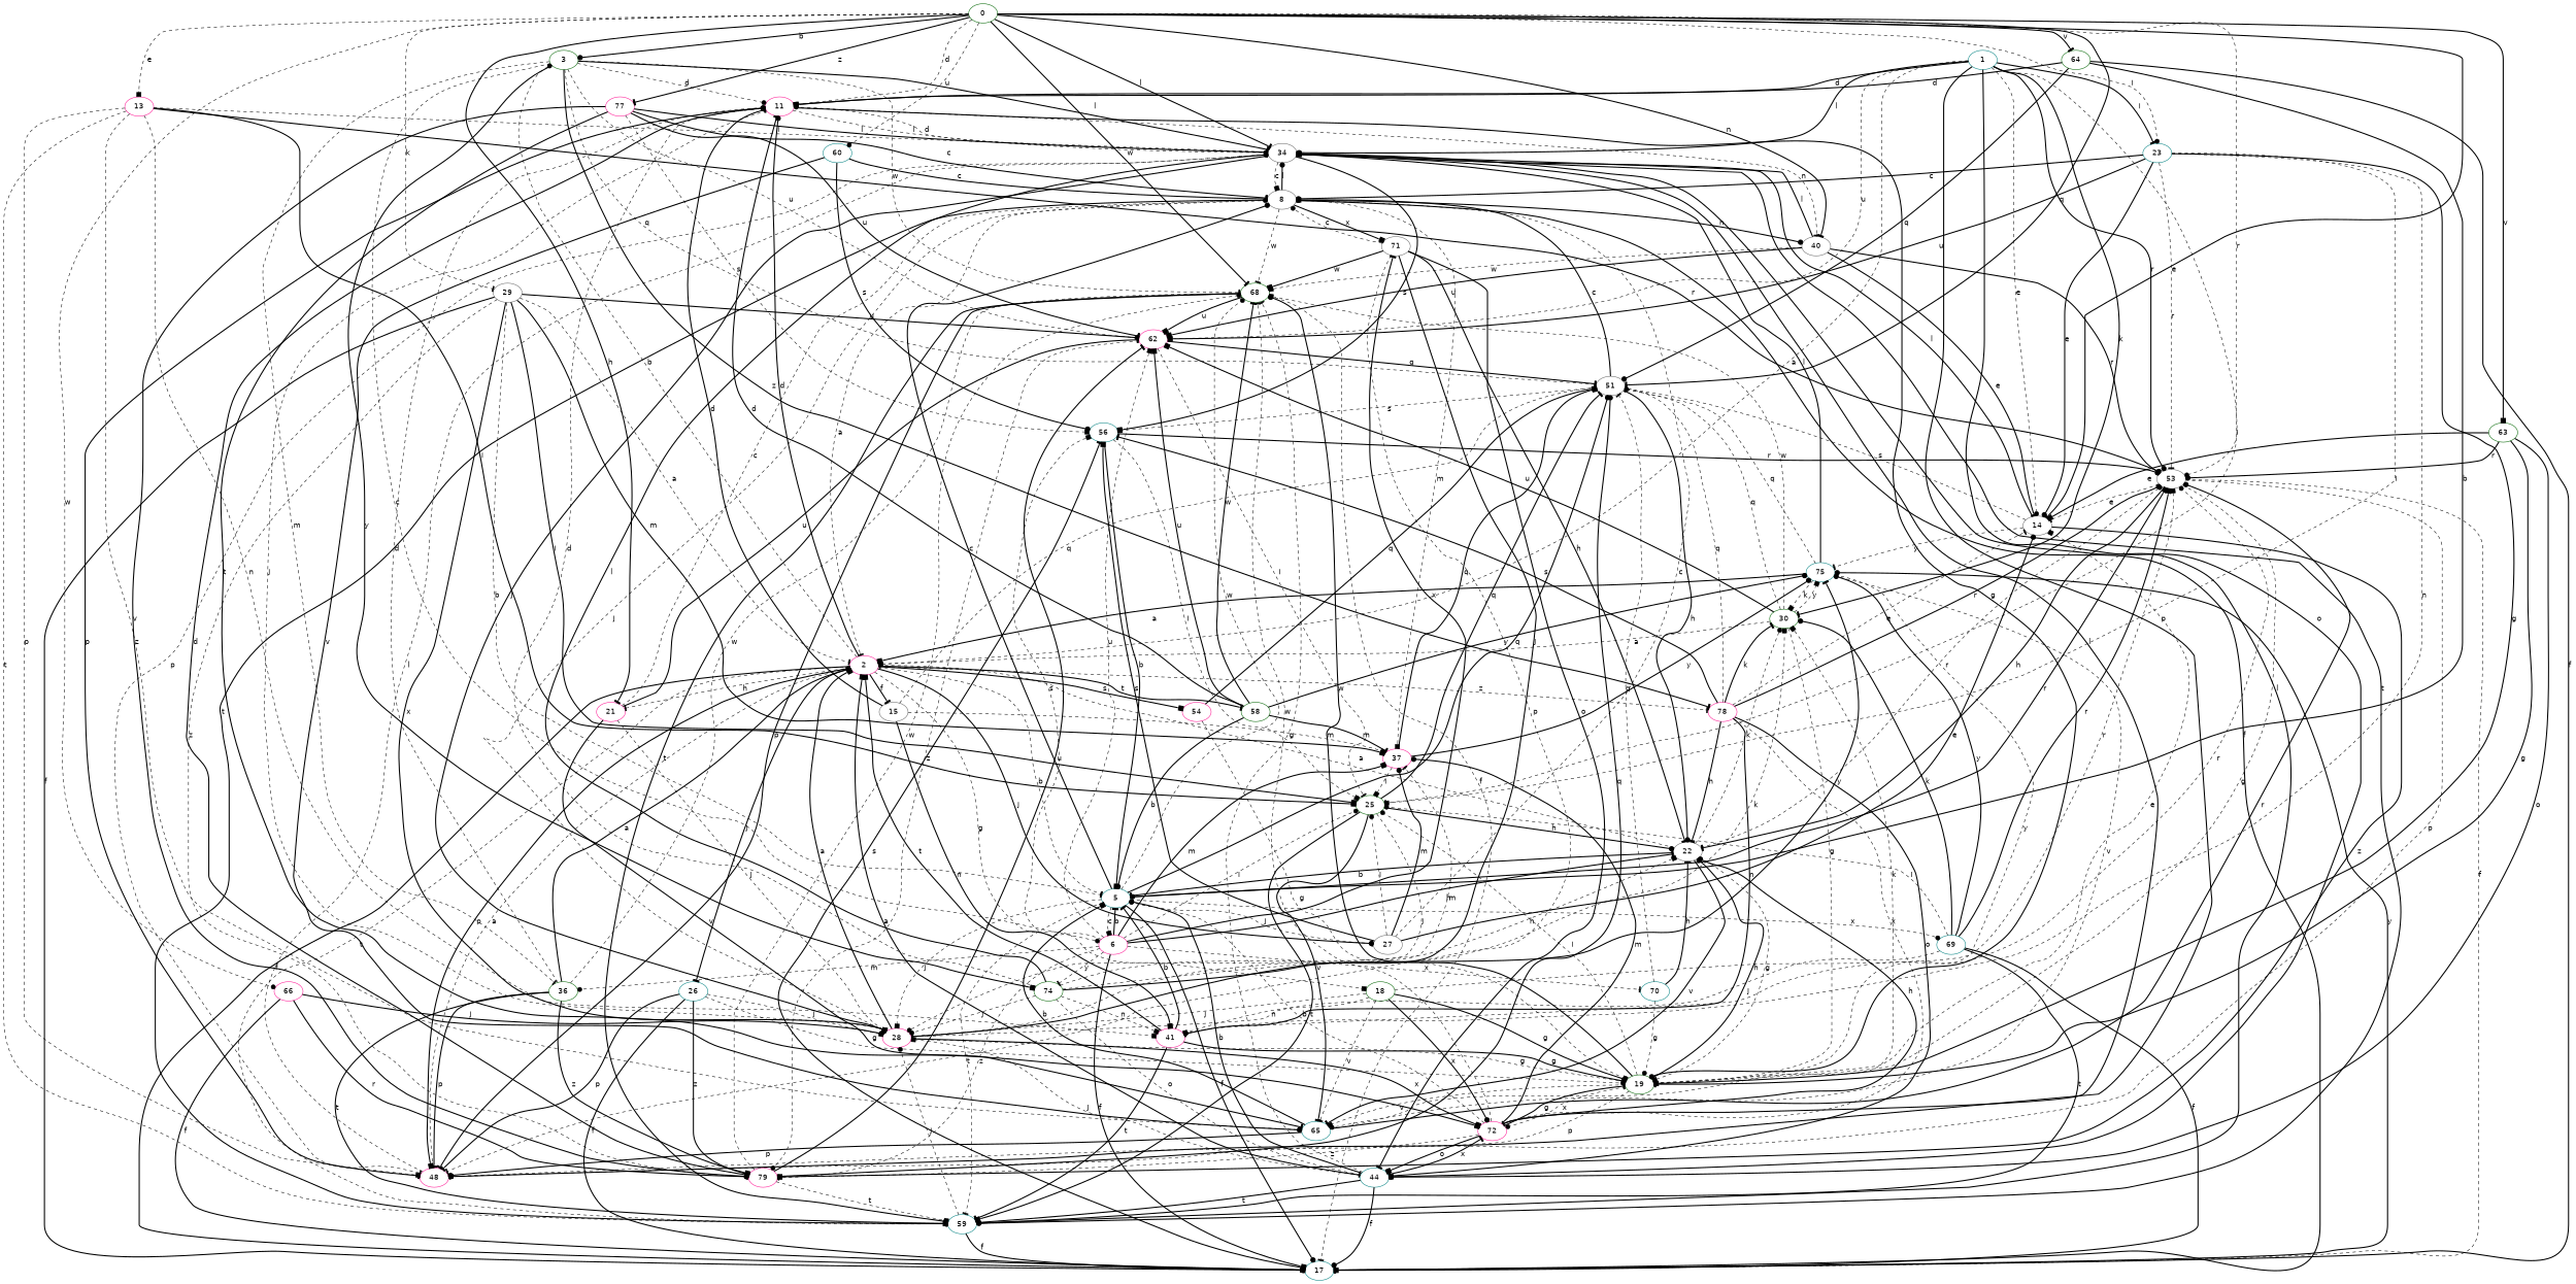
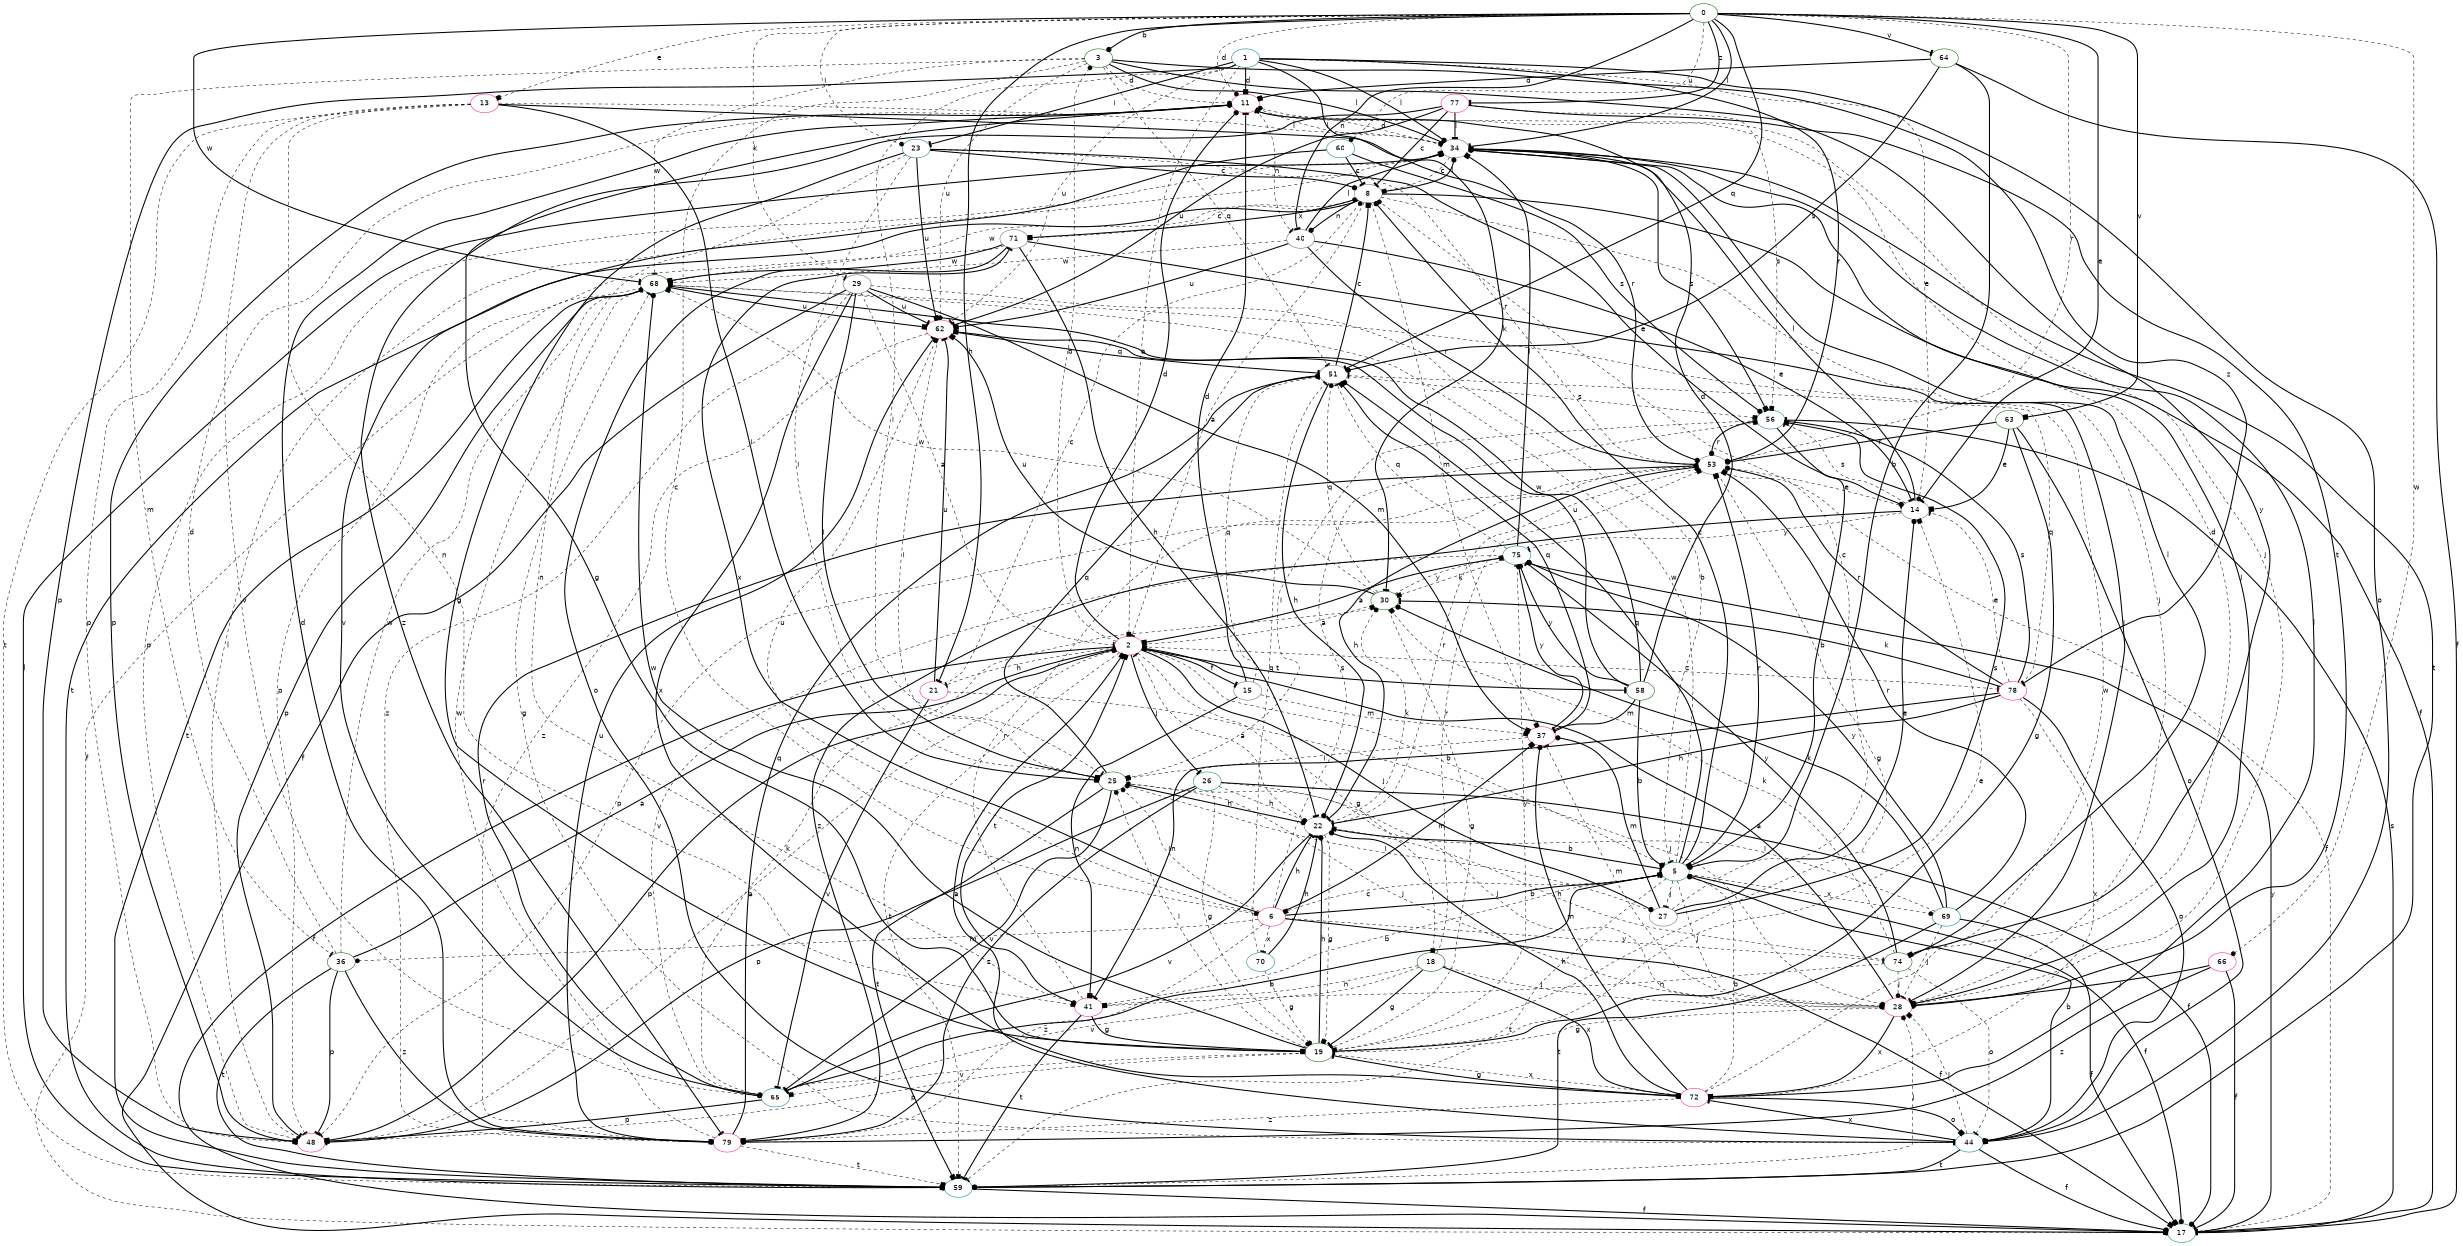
  strict digraph {
    fontname="DejaVu Sans"
    node [color=deeppink fontname="DejaVu Sans"]
    edge [arrowhead=tee fontname="DejaVu Sans" style=bold]
    0 [color=darkgreen]
    3 [color=darkgreen]
    11
    13
    14 [color=gray40]
    21
    23 [color=teal]
    29 [color=gray40]
    34 [color=gray40]
    40 [color=gray40]
    51 [color=gray40]
    53 [color=gray40]
    60 [color=teal]
    63 [color=darkgreen]
    64 [color=darkgreen]
    66
    68 [color=darkgreen]
    77
    62
    78
    6
    36 [color=darkgreen]
    74 [color=darkgreen]
    48
    28
    19 [color=darkgreen]
    25 [color=darkgreen]
    59 [color=teal]
    41
    65 [color=teal]
    56 [color=teal]
    79
    75 [color=teal]
    8 [color=gray40]
    2
    5 [color=teal]
    17 [color=teal]
    37
    72
    22 [color=gray40]
    44 [color=teal]
    1 [color=teal]
    30 [color=darkgreen]
    15 [color=gray40]
    18 [color=darkgreen]
    26 [color=teal]
    27 [color=gray40]
-   54
    58 [color=darkgreen]
    69 [color=teal]
    70 [color=teal]
    71 [color=gray40]
    0 -> 3 [arrowhead=dot label=b]
    0 -> 11 [arrowhead=dot label=d style=dashed]
    0 -> 13 [arrowhead=box label=e style=dashed]
    0 -> 14 [label=e]
    0 -> 21 [label=h]
    0 -> 23 [arrowhead=dot label=i style=dashed]
    0 -> 29 [label=k style=dashed]
    0 -> 34 [label=l]
    0 -> 40 [label=n]
    0 -> 51 [label=q]
    0 -> 53 [arrowhead=dot label=r style=dashed]
    0 -> 60 [arrowhead=dot label=u style=dashed]
    0 -> 63 [arrowhead=box label=v]
    0 -> 64 [label=v]
    0 -> 66 [arrowhead=dot label=w style=dashed]
    0 -> 68 [label=w]
    0 -> 77 [label=z]
    3 -> 11 [arrowhead=dot label=d style=dashed]
    3 -> 34 [label=l]
    3 -> 51 [label=q style=dashed]
    3 -> 68 [label=w style=dashed]
    3 -> 62 [arrowhead=dot label=u style=dashed]
    3 -> 78 [label=z]
    3 -> 6 [arrowhead=dot label=c style=dashed]
    3 -> 36 [label=m style=dashed]
    3 -> 74 [arrowhead=box label=y]
    11 -> 34 [arrowhead=dot label=l style=dashed]
    11 -> 40 [label=n style=dashed]
    11 -> 48 [label=p]
    11 -> 28 [arrowhead=dot label=j style=dashed]
    11 -> 19 [arrowhead=dot label=g]
    13 -> 34 [label=l style=dashed]
    13 -> 53 [arrowhead=dot label=r]
    13 -> 48 [arrowhead=box label=p style=dashed]
    13 -> 25 [arrowhead=box label=i]
    13 -> 59 [label=t style=dashed]
    13 -> 41 [arrowhead=box label=n style=dashed]
    13 -> 65 [arrowhead=dot label=v style=dashed]
    14 -> 34 [arrowhead=dot label=l]
-   14 -> 51 [label=s style=dashed]
+   14 -> 56 [label=s style=dashed]
    14 -> 79 [arrowhead=box label=z]
    14 -> 75 [label=y style=dashed]
    21 -> 62 [label=u]
    21 -> 28 [arrowhead=dot label=j style=dashed]
    21 -> 65 [label=v]
    21 -> 8 [arrowhead=dot label=c style=dashed]
    23 -> 14 [arrowhead=dot label=e]
    23 -> 53 [label=r style=dashed]
    23 -> 62 [arrowhead=box label=u]
    23 -> 19 [arrowhead=box label=g]
    23 -> 25 [arrowhead=box label=i style=dashed]
    23 -> 41 [arrowhead=dot label=n style=dashed]
    23 -> 8 [arrowhead=dot label=c]
    29 -> 62 [label=u]
    29 -> 25 [arrowhead=box label=i]
    29 -> 79 [arrowhead=dot label=z style=dashed]
    29 -> 2 [label=a style=dashed]
    29 -> 5 [label=b style=dashed]
    29 -> 17 [arrowhead=dot label=f]
    29 -> 37 [arrowhead=box label=m]
    29 -> 72 [arrowhead=box label=x]
    34 -> 11 [arrowhead=dot label=d style=dashed]
    34 -> 48 [label=p style=dashed]
    34 -> 28 [arrowhead=box label=j]
    34 -> 59 [arrowhead=dot label=t]
    34 -> 56 [arrowhead=box label=s]
    34 -> 8 [arrowhead=box label=c style=dashed]
    40 -> 14 [label=e]
    40 -> 34 [arrowhead=box label=l]
    40 -> 53 [label=r]
    40 -> 68 [arrowhead=box label=w style=dashed]
    40 -> 62 [arrowhead=box label=u]
    51 -> 56 [arrowhead=box label=s style=dashed]
    51 -> 8 [arrowhead=box label=c]
    51 -> 22 [arrowhead=dot label=h]
    53 -> 14 [label=e style=dashed]
    53 -> 48 [label=p style=dashed]
    53 -> 19 [arrowhead=box label=g style=dashed]
    53 -> 17 [label=f style=dashed]
    53 -> 22 [label=h]
    60 -> 65 [arrowhead=dot label=v]
    60 -> 56 [arrowhead=dot label=s]
    60 -> 8 [label=c]
    63 -> 14 [arrowhead=box label=e]
    63 -> 53 [arrowhead=dot label=r]
    63 -> 19 [label=g]
    63 -> 44 [arrowhead=dot label=o]
    64 -> 11 [arrowhead=box label=d]
-   64 -> 51 [arrowhead=dot label=q]
+   64 -> 51 [arrowhead=dot label=s]
    64 -> 5 [arrowhead=dot label=b]
    64 -> 17 [label=f]
    66 -> 28 [arrowhead=dot label=j]
-   66 -> 79 [arrowhead=dot label=r]
+   66 -> 79 [arrowhead=dot label=z]
    66 -> 17 [label=f]
    68 -> 62 [arrowhead=box label=u]
    68 -> 48 [label=p]
    68 -> 59 [arrowhead=dot label=t]
    68 -> 17 [label=f style=dashed]
    77 -> 34 [label=l]
    77 -> 62 [label=u]
    77 -> 28 [label=t]
    77 -> 56 [arrowhead=box label=s style=dashed]
    77 -> 79 [label=z]
    77 -> 8 [label=c]
    62 -> 51 [label=q]
    62 -> 25 [label=i style=dashed]
    62 -> 79 [arrowhead=dot label=z style=dashed]
    78 -> 14 [label=e style=dashed]
    78 -> 51 [label=q style=dashed]
    78 -> 53 [arrowhead=dot label=r]
    78 -> 41 [label=n]
    78 -> 56 [label=s]
    78 -> 72 [label=x style=dashed]
    78 -> 22 [label=h]
    78 -> 44 [label=o]
    78 -> 30 [label=k]
    6 -> 62 [arrowhead=box label=u style=dashed]
    6 -> 36 [arrowhead=dot label=m style=dashed]
    6 -> 74 [label=y style=dashed]
    6 -> 25 [arrowhead=dot label=i style=dashed]
    6 -> 56 [arrowhead=box label=s style=dashed]
    6 -> 79 [label=z style=dashed]
    6 -> 5 [label=b]
    6 -> 17 [arrowhead=box label=f]
    6 -> 37 [arrowhead=box label=m]
    6 -> 22 [label=h]
    6 -> 70 [label=x style=dashed]
    6 -> 71 [label=x]
    36 -> 11 [arrowhead=dot label=d style=dashed]
    36 -> 68 [label=w style=dashed]
    36 -> 48 [label=p]
    36 -> 59 [label=t]
    36 -> 79 [arrowhead=box label=z]
    36 -> 2 [label=a]
    74 -> 11 [arrowhead=box label=d style=dashed]
    74 -> 34 [arrowhead=dot label=l]
    74 -> 28 [arrowhead=dot label=j style=dashed]
    74 -> 41 [arrowhead=box label=n style=dashed]
    74 -> 75 [label=y]
    74 -> 22 [arrowhead=box label=h style=dashed]
    74 -> 44 [label=o style=dashed]
    74 -> 30 [arrowhead=box label=k style=dashed]
    48 -> 34 [label=l style=dashed]
    48 -> 2 [arrowhead=box label=a style=dashed]
    28 -> 19 [label=g style=dashed]
    28 -> 2 [arrowhead=box label=a]
    28 -> 37 [label=m style=dashed]
    28 -> 72 [arrowhead=box label=x]
    19 -> 14 [arrowhead=box label=e style=dashed]
    19 -> 68 [arrowhead=dot label=w]
    19 -> 48 [arrowhead=box label=p style=dashed]
    19 -> 25 [arrowhead=dot label=i style=dashed]
    19 -> 65 [arrowhead=box label=v style=dashed]
    19 -> 75 [label=y style=dashed]
    19 -> 72 [arrowhead=dot label=x style=dashed]
    19 -> 22 [arrowhead=dot label=h]
    25 -> 51 [label=q]
    25 -> 28 [arrowhead=dot label=j style=dashed]
    25 -> 59 [arrowhead=box label=t]
    25 -> 65 [label=v]
    25 -> 22 [arrowhead=dot label=h]
    59 -> 34 [arrowhead=box label=l]
    59 -> 28 [arrowhead=dot label=j style=dashed]
    59 -> 17 [arrowhead=dot label=f]
    41 -> 53 [arrowhead=dot label=r style=dashed]
    41 -> 19 [arrowhead=dot label=g]
    41 -> 59 [label=t]
    41 -> 2 [arrowhead=box label=t]
-   41 -> 5 [label=b]
+   41 -> 5 [label=b style=dashed]
    65 -> 53 [arrowhead=dot label=r]
    65 -> 48 [arrowhead=dot label=p]
    65 -> 5 [arrowhead=box label=b]
    65 -> 30 [arrowhead=box label=k style=dashed]
    56 -> 53 [arrowhead=dot label=r]
    56 -> 25 [arrowhead=box label=i style=dashed]
    56 -> 5 [arrowhead=box label=b]
    79 -> 11 [arrowhead=dot label=d]
    79 -> 51 [arrowhead=dot label=q]
    79 -> 68 [arrowhead=dot label=w style=dashed]
    79 -> 62 [label=u]
    79 -> 59 [arrowhead=box label=t style=dashed]
    75 -> 34 [arrowhead=box label=l]
    75 -> 51 [label=q style=dashed]
    75 -> 65 [arrowhead=dot label=v style=dashed]
    75 -> 2 [arrowhead=box label=a]
    75 -> 30 [arrowhead=box label=k style=dashed]
    8 -> 34 [arrowhead=dot label=l]
    8 -> 40 [arrowhead=dot label=n]
    8 -> 68 [label=w style=dashed]
    8 -> 28 [label=j style=dashed]
    8 -> 59 [arrowhead=box label=t]
    8 -> 2 [label=a style=dashed]
    8 -> 17 [label=f]
    8 -> 37 [arrowhead=box label=m style=dashed]
    8 -> 71 [arrowhead=box label=x]
    2 -> 3 [arrowhead=dot label=b style=dashed]
    2 -> 11 [arrowhead=dot label=d]
    2 -> 21 [label=h style=dashed]
    2 -> 78 [label=z style=dashed]
    2 -> 48 [arrowhead=box label=p]
    2 -> 59 [arrowhead=box label=t style=dashed]
    2 -> 5 [label=b style=dashed]
    2 -> 17 [arrowhead=box label=f]
    2 -> 15 [label=f]
    2 -> 18 [arrowhead=box label=g style=dashed]
    2 -> 26 [label=j]
    2 -> 27 [arrowhead=dot label=j]
-   2 -> 54 [arrowhead=box label=s]
    2 -> 58 [label=t]
    5 -> 51 [arrowhead=dot label=q]
    5 -> 53 [arrowhead=box label=r]
    5 -> 68 [arrowhead=dot label=w style=dashed]
    5 -> 6 [arrowhead=box label=c style=dashed]
    5 -> 28 [arrowhead=box label=j style=dashed]
    5 -> 59 [label=t style=dashed]
    5 -> 8 [arrowhead=dot label=c]
    5 -> 17 [arrowhead=dot label=f]
    5 -> 27 [label=j style=dashed]
    5 -> 69 [arrowhead=dot label=x style=dashed]
    17 -> 56 [label=s]
    17 -> 75 [arrowhead=dot label=y]
    37 -> 51 [arrowhead=box label=q]
    37 -> 25 [arrowhead=box label=i style=dashed]
    37 -> 75 [arrowhead=dot label=y]
    72 -> 34 [arrowhead=box label=l]
    72 -> 68 [label=w style=dashed]
    72 -> 19 [label=g]
    72 -> 79 [arrowhead=box label=z style=dashed]
    72 -> 5 [arrowhead=dot label=b style=dashed]
    72 -> 37 [arrowhead=dot label=m]
    72 -> 22 [arrowhead=dot label=h]
    72 -> 44 [arrowhead=box label=o]
    22 -> 53 [arrowhead=dot label=r style=dashed]
    22 -> 19 [arrowhead=box label=g style=dashed]
    22 -> 65 [label=v]
    22 -> 2 [label=a style=dashed]
    22 -> 5 [label=b]
    22 -> 30 [arrowhead=dot label=k style=dashed]
    44 -> 68 [label=g style=dashed]
    44 -> 28 [arrowhead=box label=j style=dashed]
    44 -> 59 [arrowhead=dot label=t]
    44 -> 2 [arrowhead=box label=a]
    44 -> 5 [arrowhead=dot label=b]
    44 -> 17 [arrowhead=dot label=f]
    44 -> 72 [label=x]
    1 -> 11 [arrowhead=box label=d]
    1 -> 14 [arrowhead=dot label=e style=dashed]
    1 -> 23 [label=i]
    1 -> 34 [arrowhead=dot label=l]
    1 -> 53 [arrowhead=dot label=r]
    1 -> 62 [label=u style=dashed]
-   1 -> 48 [arrowhead=dot label=p]
+   1 -> 48 [arrowhead=box label=p]
    1 -> 25 [label=i style=dashed]
    1 -> 2 [arrowhead=box label=a style=dashed]
    1 -> 44 [arrowhead=box label=o]
    1 -> 30 [label=k]
    30 -> 51 [arrowhead=dot label=q style=dashed]
    30 -> 68 [arrowhead=box label=w style=dashed]
    30 -> 62 [arrowhead=box label=u]
    30 -> 19 [label=g style=dashed]
    30 -> 75 [arrowhead=box label=y style=dashed]
    30 -> 2 [arrowhead=dot label=a style=dashed]
    15 -> 11 [label=d]
    15 -> 51 [label=q style=dashed]
    15 -> 41 [arrowhead=box label=n]
    15 -> 37 [arrowhead=box label=m style=dashed]
    18 -> 53 [arrowhead=box label=r style=dashed]
    18 -> 28 [label=j style=dashed]
    18 -> 19 [label=g]
    18 -> 41 [arrowhead=box label=n style=dashed]
    18 -> 65 [label=v style=dashed]
    18 -> 72 [arrowhead=dot label=x]
    26 -> 48 [label=p]
    26 -> 28 [arrowhead=box label=j style=dashed]
    26 -> 19 [arrowhead=dot label=g style=dashed]
    26 -> 79 [arrowhead=dot label=z]
    26 -> 17 [arrowhead=dot label=f]
+   26 -> 22 [arrowhead=dot label=h style=dashed]
    27 -> 14 [arrowhead=dot label=e]
    27 -> 25 [arrowhead=dot label=i style=dashed]
    27 -> 56 [arrowhead=box label=s]
    27 -> 8 [arrowhead=dot label=c style=dashed]
    27 -> 37 [arrowhead=dot label=m]
-   54 -> 51 [arrowhead=box label=q]
-   54 -> 19 [arrowhead=box label=g style=dashed]
    58 -> 11 [label=d]
    58 -> 68 [label=w]
    58 -> 62 [arrowhead=box label=u]
    58 -> 75 [arrowhead=dot label=y]
    58 -> 5 [arrowhead=dot label=b]
    58 -> 37 [label=m]
    69 -> 53 [arrowhead=box label=r]
    69 -> 28 [label=j style=dashed]
    69 -> 25 [arrowhead=dot label=i style=dashed]
    69 -> 59 [arrowhead=dot label=t]
    69 -> 75 [arrowhead=dot label=y]
    69 -> 17 [arrowhead=box label=f]
    69 -> 30 [arrowhead=dot label=k]
    70 -> 51 [label=q style=dashed]
    70 -> 19 [arrowhead=dot label=g style=dashed]
    70 -> 22 [label=h]
    71 -> 68 [arrowhead=box label=w]
    71 -> 48 [label=p style=dashed]
    71 -> 28 [label=j]
    71 -> 8 [arrowhead=dot label=c style=dashed]
    71 -> 22 [label=h]
    71 -> 44 [label=o]
  }
